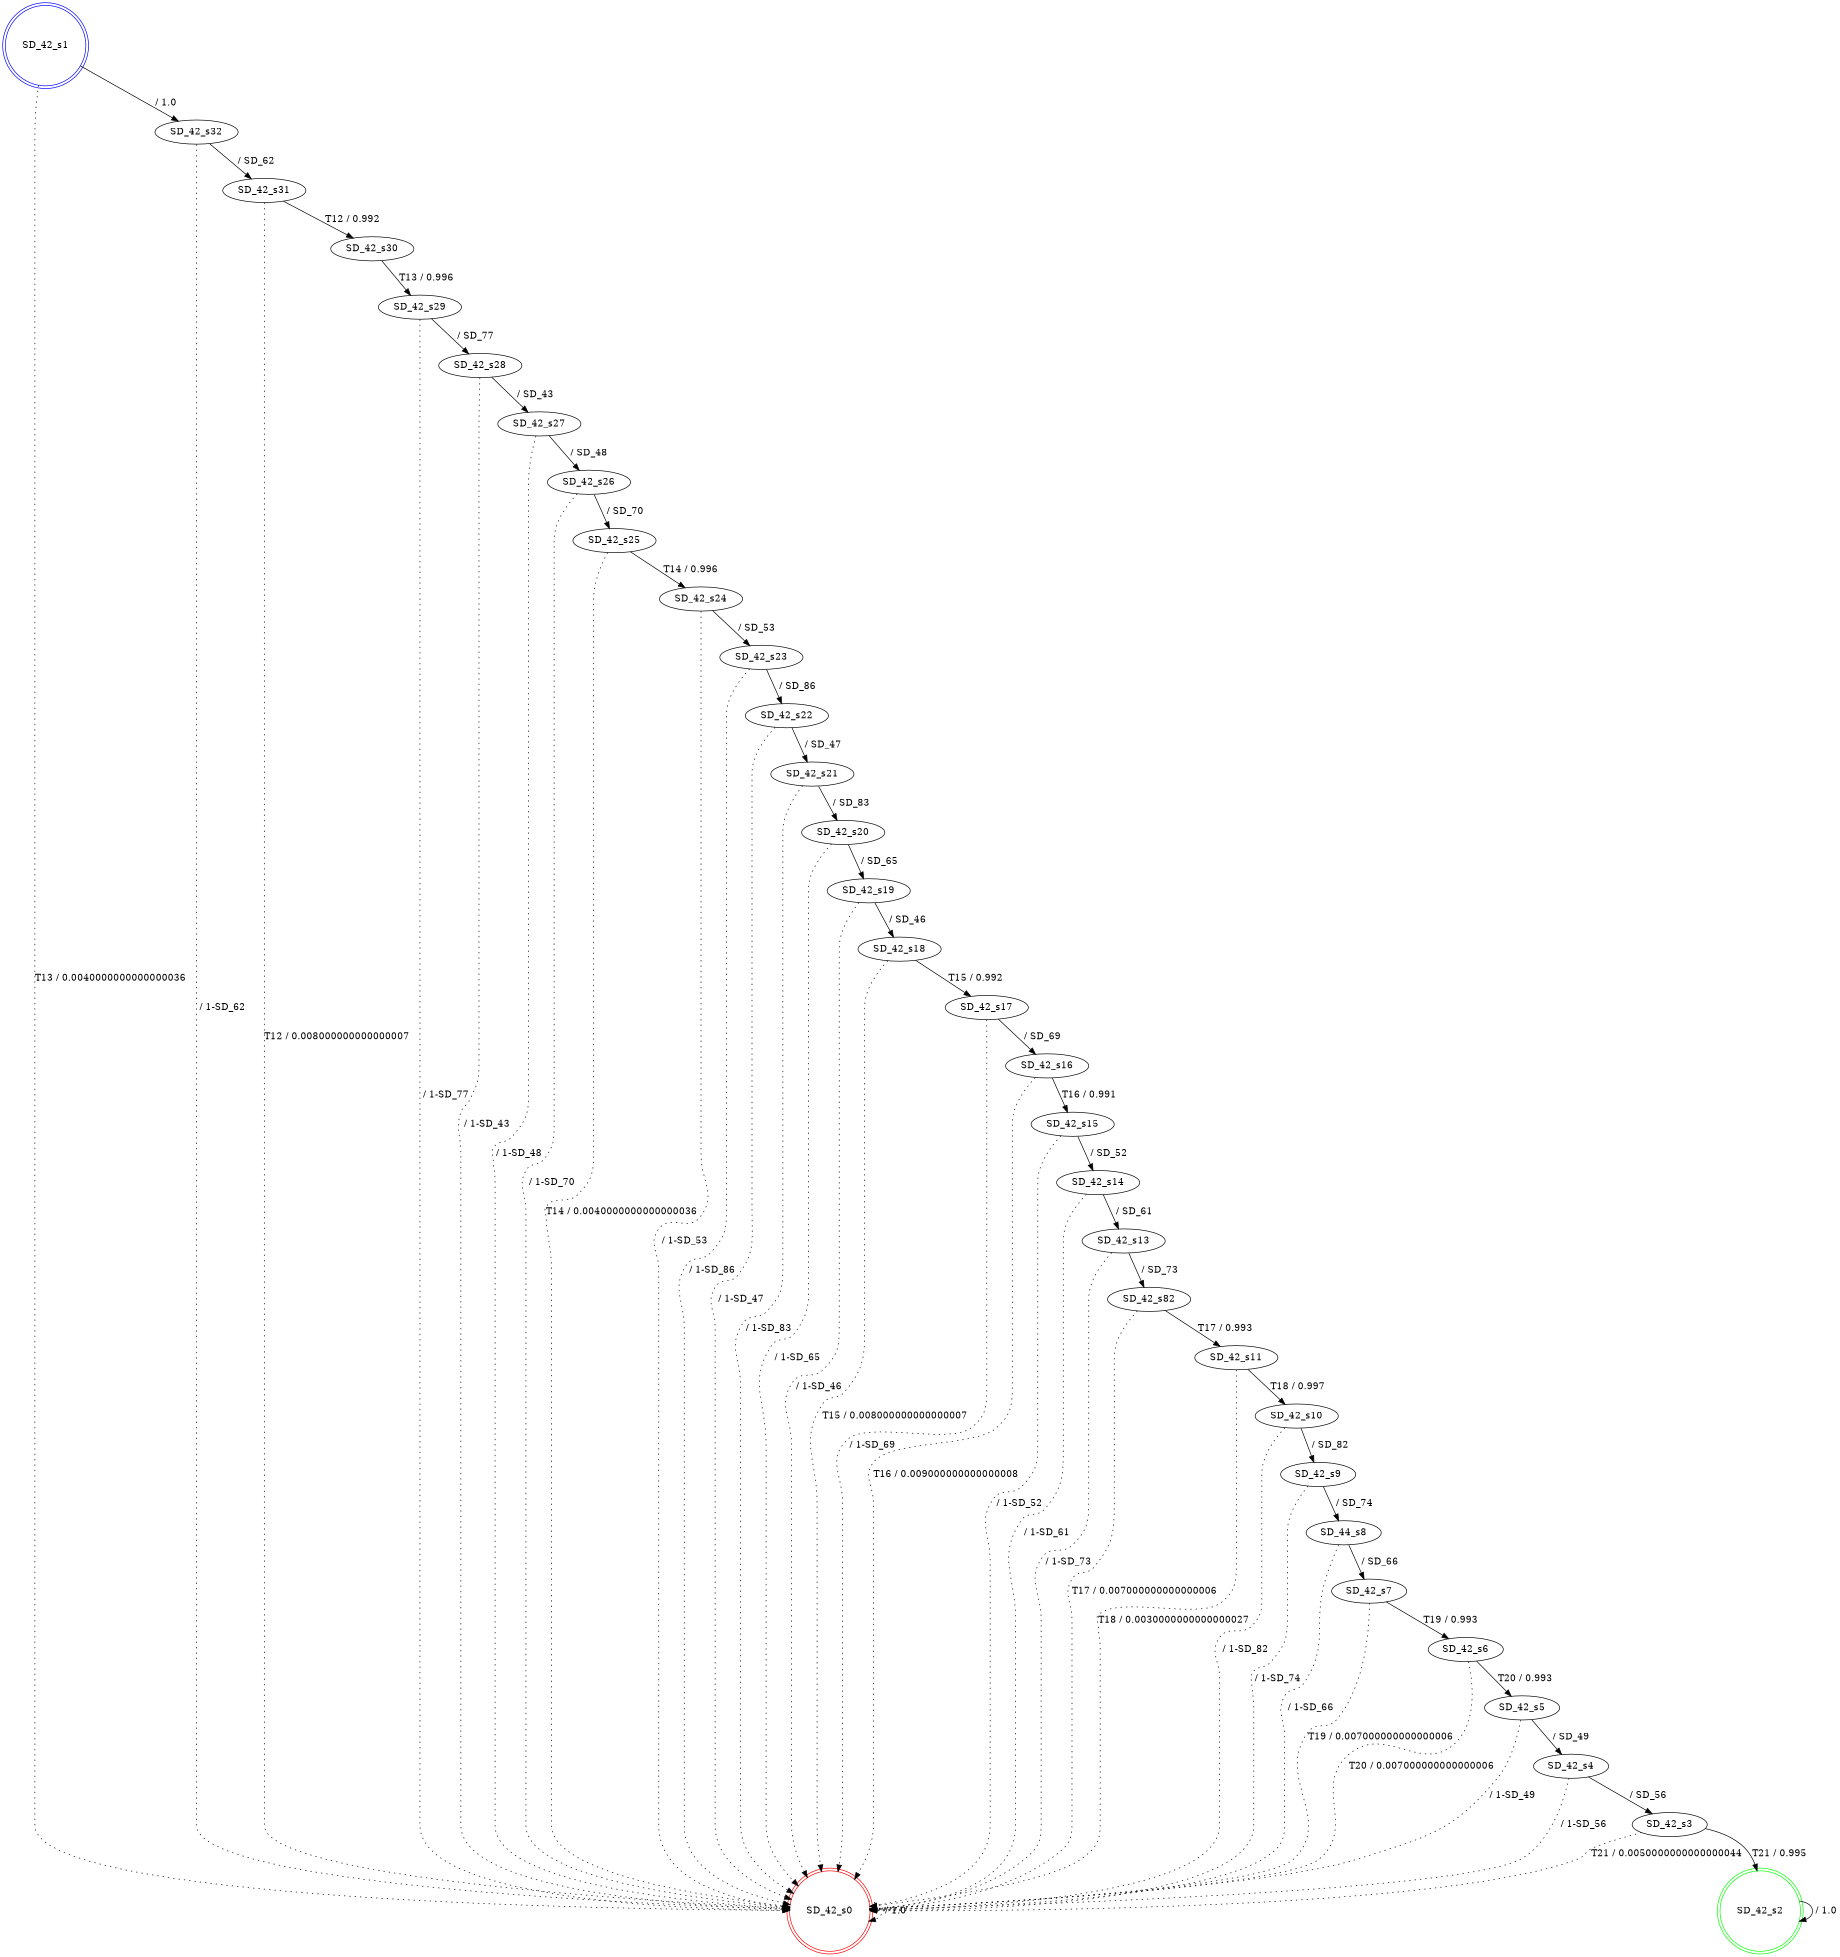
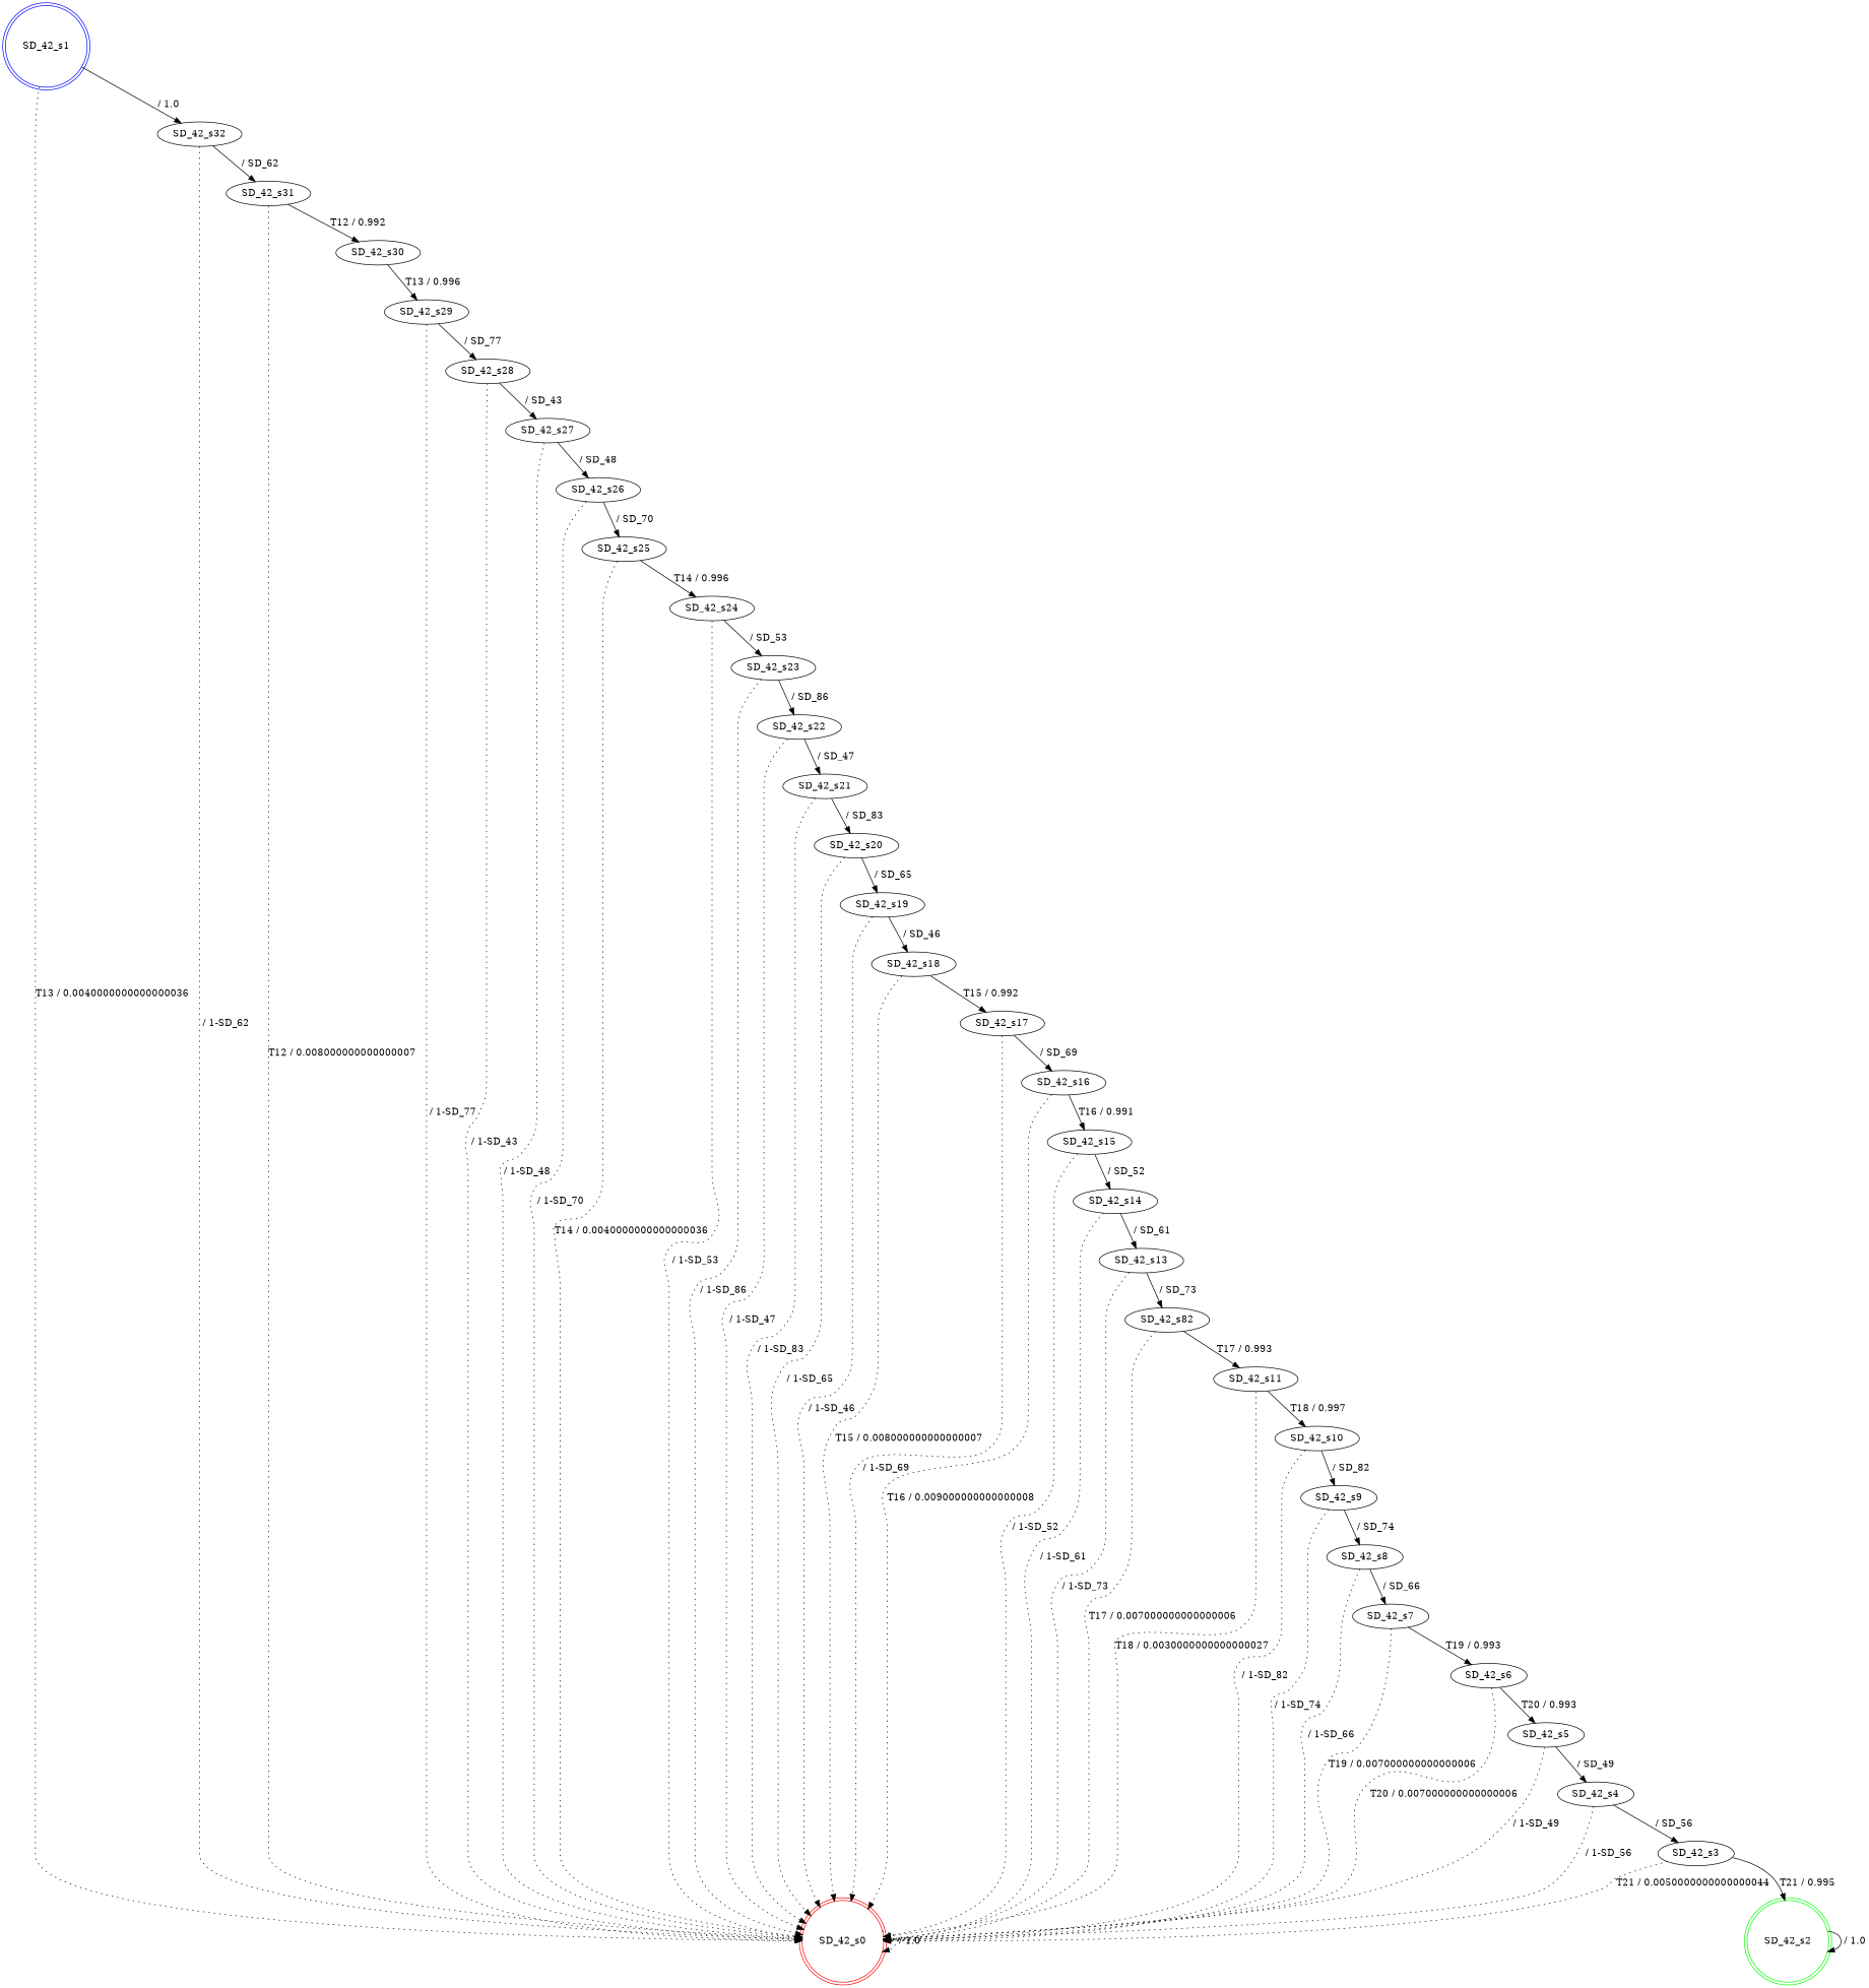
  digraph {
    n1 [color=red label=SD_42_s0 shape=doublecircle]
    n2 [color=blue label=SD_42_s1 shape=doublecircle]
    n3 [label=SD_42_s32]
    n4 [label=SD_42_s31]
    n5 [color=green label=SD_42_s2 shape=doublecircle]
    n6 [label=SD_42_s3]
    n7 [label=SD_42_s4]
    n8 [label=SD_42_s5]
    n9 [label=SD_42_s6]
    n10 [label=SD_42_s7]
-   n11 [label=SD_44_s8]
+   n11 [label=SD_42_s8]
    n12 [label=SD_42_s9]
    n13 [label=SD_42_s10]
    n14 [label=SD_42_s11]
    n15 [label=SD_42_s82]
    n16 [label=SD_42_s13]
    n17 [label=SD_42_s14]
    n18 [label=SD_42_s15]
    n19 [label=SD_42_s16]
    n20 [label=SD_42_s17]
    n21 [label=SD_42_s18]
    n22 [label=SD_42_s19]
    n23 [label=SD_42_s20]
    n24 [label=SD_42_s21]
    n25 [label=SD_42_s22]
    n26 [label=SD_42_s23]
    n27 [label=SD_42_s24]
    n28 [label=SD_42_s25]
    n29 [label=SD_42_s26]
    n30 [label=SD_42_s27]
    n31 [label=SD_42_s28]
    n32 [label=SD_42_s29]
    n33 [label=SD_42_s30]
    n1 -> n1 [label=" / 1.0" style=dotted]
    n2 -> n1 [label="T13 / 0.0040000000000000036" style=dotted]
    n2 -> n3 [label=" / 1.0"]
    n3 -> n1 [label=" / 1-SD_62" style=dotted]
    n3 -> n4 [label=" / SD_62"]
    n4 -> n1 [label="T12 / 0.008000000000000007" style=dotted]
    n4 -> n33 [label="T12 / 0.992"]
    n5 -> n5 [label=" / 1.0"]
    n6 -> n1 [label="T21 / 0.0050000000000000044" style=dotted]
    n6 -> n5 [label="T21 / 0.995"]
    n7 -> n1 [label=" / 1-SD_56" style=dotted]
    n7 -> n6 [label=" / SD_56"]
    n8 -> n1 [label=" / 1-SD_49" style=dotted]
    n8 -> n7 [label=" / SD_49"]
    n9 -> n1 [label="T20 / 0.007000000000000006" style=dotted]
    n9 -> n8 [label="T20 / 0.993"]
    n10 -> n1 [label="T19 / 0.007000000000000006" style=dotted]
    n10 -> n9 [label="T19 / 0.993"]
    n11 -> n1 [label=" / 1-SD_66" style=dotted]
    n11 -> n10 [label=" / SD_66"]
    n12 -> n1 [label=" / 1-SD_74" style=dotted]
    n12 -> n11 [label=" / SD_74"]
    n13 -> n1 [label=" / 1-SD_82" style=dotted]
    n13 -> n12 [label=" / SD_82"]
    n14 -> n1 [label="T18 / 0.0030000000000000027" style=dotted]
    n14 -> n13 [label="T18 / 0.997"]
    n15 -> n1 [label="T17 / 0.007000000000000006" style=dotted]
    n15 -> n14 [label="T17 / 0.993"]
    n16 -> n1 [label=" / 1-SD_73" style=dotted]
    n16 -> n15 [label=" / SD_73"]
    n17 -> n1 [label=" / 1-SD_61" style=dotted]
    n17 -> n16 [label=" / SD_61"]
    n18 -> n1 [label=" / 1-SD_52" style=dotted]
    n18 -> n17 [label=" / SD_52"]
    n19 -> n1 [label="T16 / 0.009000000000000008" style=dotted]
    n19 -> n18 [label="T16 / 0.991"]
    n20 -> n1 [label=" / 1-SD_69" style=dotted]
    n20 -> n19 [label=" / SD_69"]
    n21 -> n1 [label="T15 / 0.008000000000000007" style=dotted]
    n21 -> n20 [label="T15 / 0.992"]
    n22 -> n1 [label=" / 1-SD_46" style=dotted]
    n22 -> n21 [label=" / SD_46"]
    n23 -> n1 [label=" / 1-SD_65" style=dotted]
    n23 -> n22 [label=" / SD_65"]
    n24 -> n1 [label=" / 1-SD_83" style=dotted]
    n24 -> n23 [label=" / SD_83"]
    n25 -> n1 [label=" / 1-SD_47" style=dotted]
    n25 -> n24 [label=" / SD_47"]
    n26 -> n1 [label=" / 1-SD_86" style=dotted]
    n26 -> n25 [label=" / SD_86"]
    n27 -> n1 [label=" / 1-SD_53" style=dotted]
    n27 -> n26 [label=" / SD_53"]
    n28 -> n1 [label="T14 / 0.0040000000000000036" style=dotted]
    n28 -> n27 [label="T14 / 0.996"]
    n29 -> n1 [label=" / 1-SD_70" style=dotted]
    n29 -> n28 [label=" / SD_70"]
    n30 -> n1 [label=" / 1-SD_48" style=dotted]
    n30 -> n29 [label=" / SD_48"]
    n31 -> n1 [label=" / 1-SD_43" style=dotted]
    n31 -> n30 [label=" / SD_43"]
    n32 -> n1 [label=" / 1-SD_77" style=dotted]
    n32 -> n31 [label=" / SD_77"]
    n33 -> n32 [label="T13 / 0.996"]
  }
